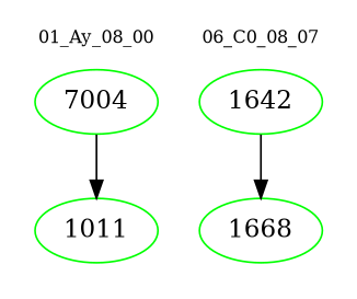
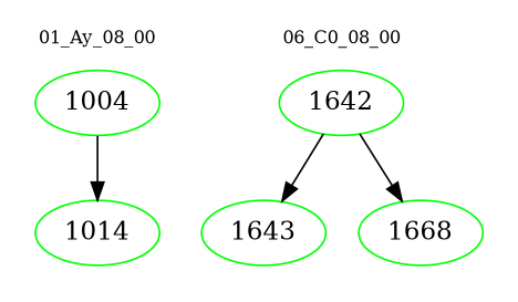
  digraph {
    node [color=green]
    edge [color=black]
-   n1 [label=7004]
-   n2 [label=1011]
+   n1 [label=1004]
+   n2 [label=1014]
    n3 [label=1642]
+   n4 [label=1643]
    n5 [label=1668]
    subgraph cluster_1 {
      color=white
      fontsize=10
      label="01_Ay_08_00"
      n1
      n2
    }
    subgraph cluster_2 {
      color=white
      fontsize=10
-     label="06_C0_08_07"
+     label="06_C0_08_00"
      n3
+     n4
      n5
    }
    n1 -> n2
+   n3 -> n4
    n3 -> n5
  }
